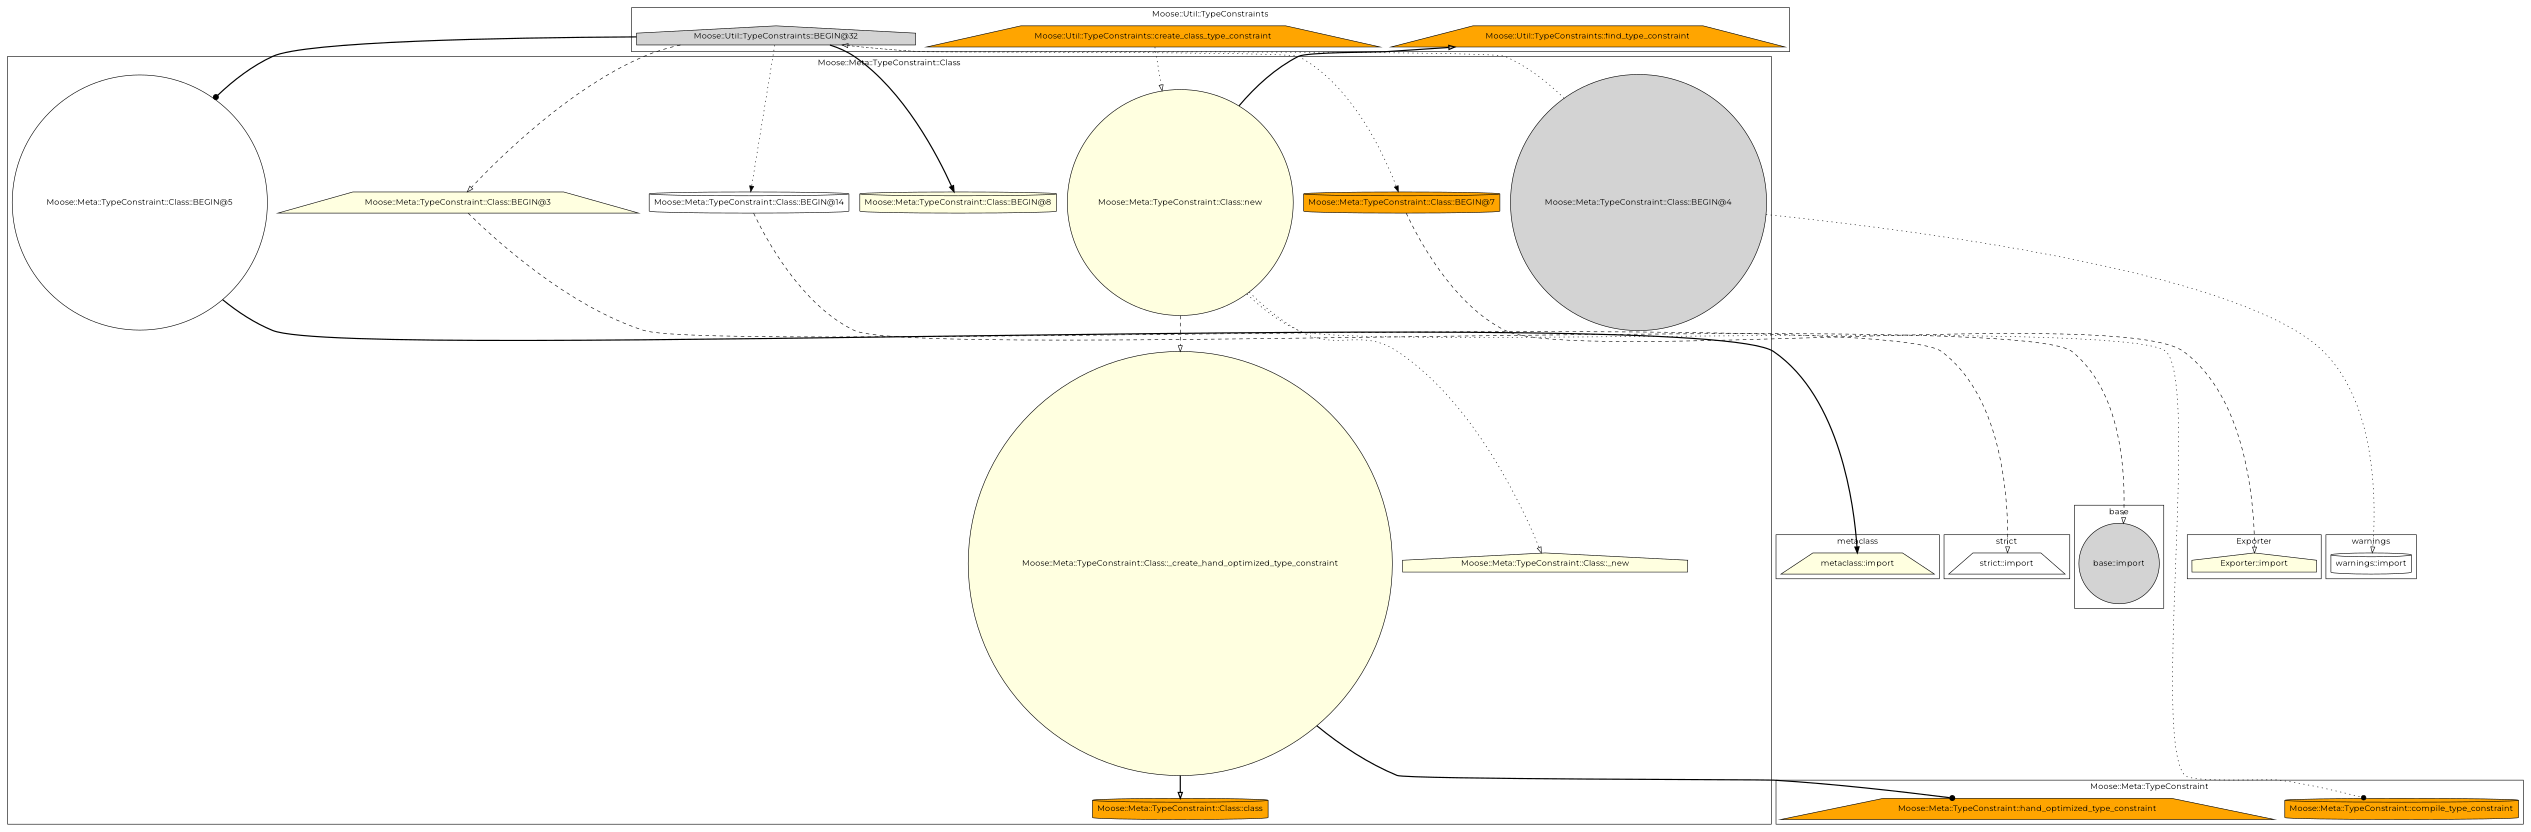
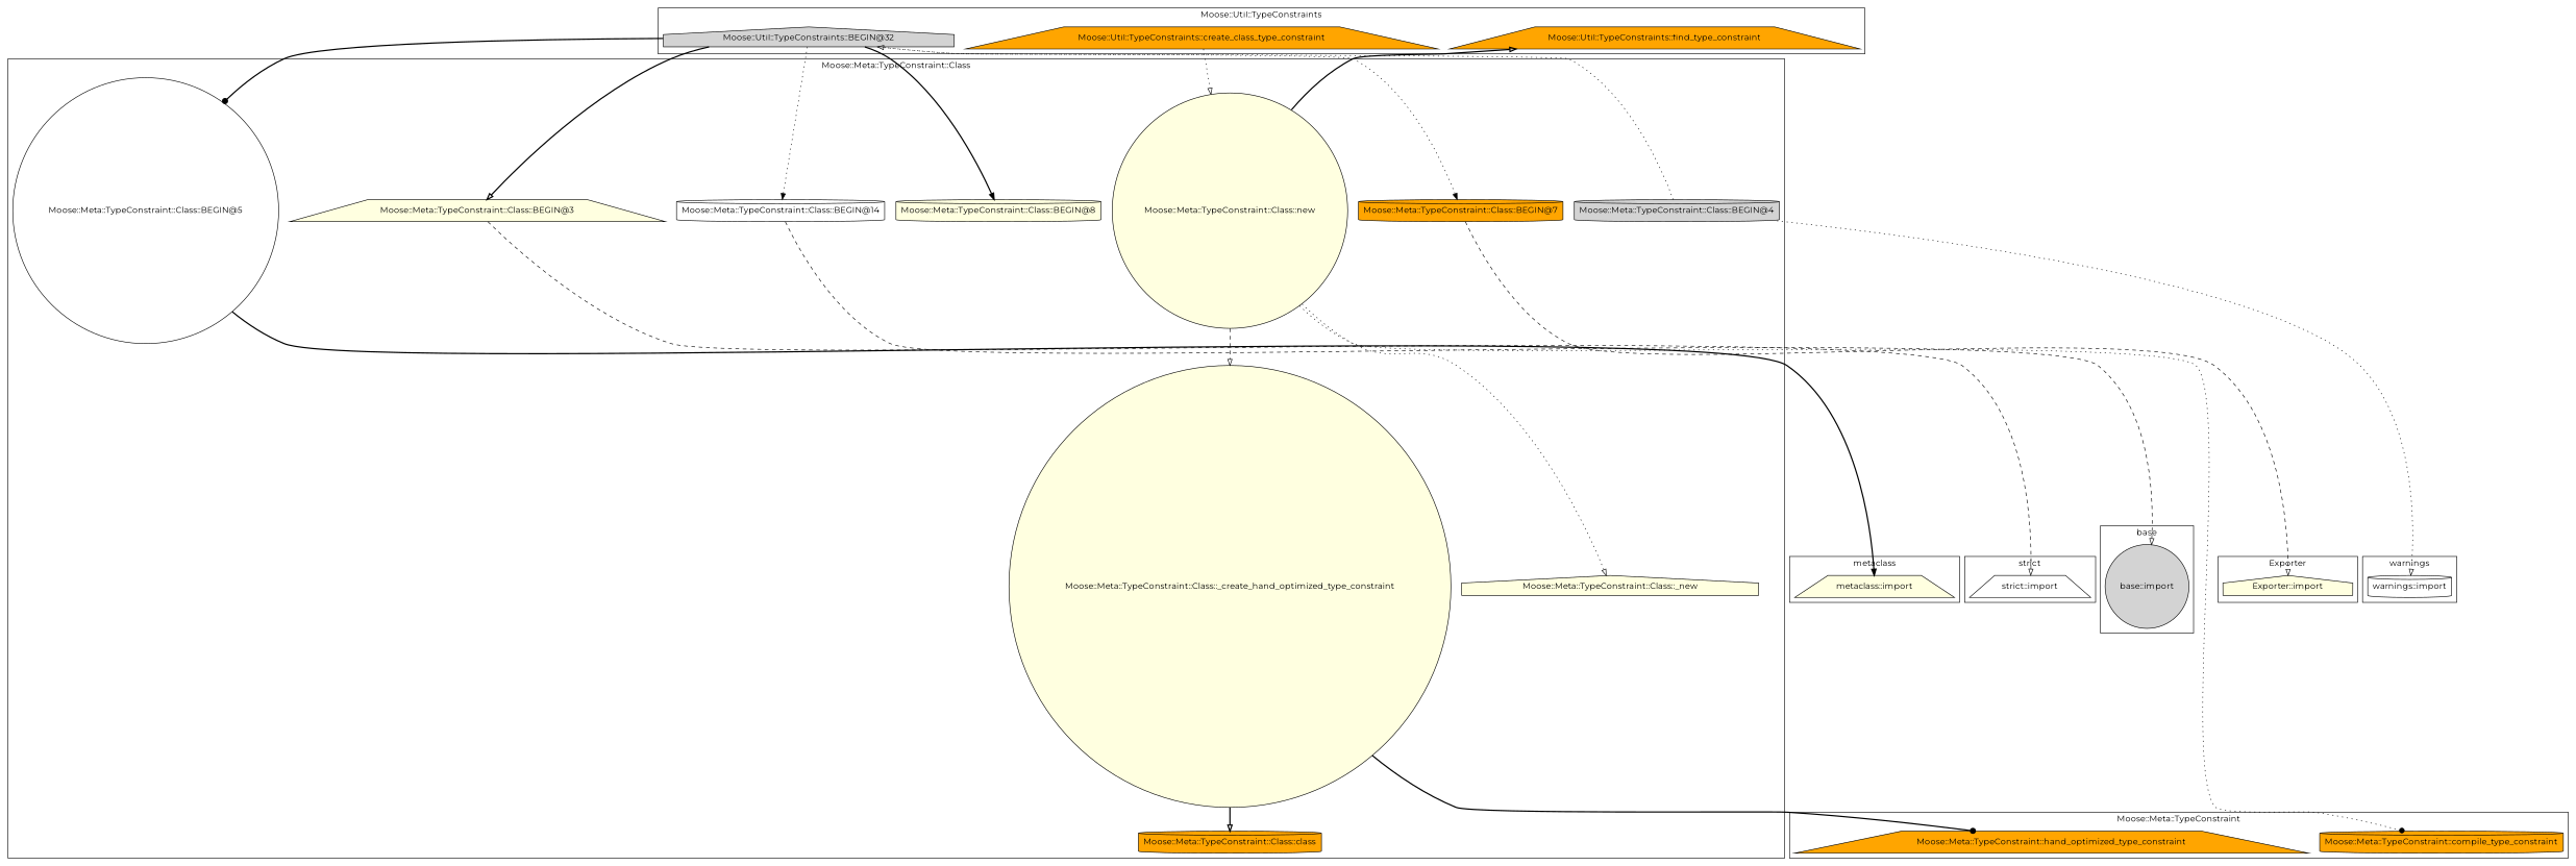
  digraph {
    fontname=Montserrat
    node [fillcolor=lightyellow fontname=Montserrat shape=trapezium style=filled]
    edge [arrowhead=onormal fontname=Montserrat style=dotted]
    "metaclass::import"
    "Moose::Util::TypeConstraints::create_class_type_constraint" [fillcolor=orange]
    "Moose::Util::TypeConstraints::find_type_constraint" [fillcolor=orange]
    "Moose::Util::TypeConstraints::BEGIN@32" [fillcolor=lightgrey shape=house]
    "warnings::import" [fillcolor=white shape=cylinder]
    "Moose::Meta::TypeConstraint::Class::BEGIN@5" [fillcolor=white shape=circle]
    "Moose::Meta::TypeConstraint::Class::BEGIN@3"
    "Moose::Meta::TypeConstraint::Class::class" [fillcolor=orange shape=cylinder]
    "Moose::Meta::TypeConstraint::Class::BEGIN@14" [fillcolor=white shape=cylinder]
    "Moose::Meta::TypeConstraint::Class::new" [shape=circle]
    "Moose::Meta::TypeConstraint::Class::_create_hand_optimized_type_constraint" [shape=circle]
    "Moose::Meta::TypeConstraint::Class::_new" [shape=house]
    "Moose::Meta::TypeConstraint::Class::BEGIN@7" [fillcolor=orange shape=cylinder]
    "Moose::Meta::TypeConstraint::Class::BEGIN@8" [shape=cylinder]
-   "Moose::Meta::TypeConstraint::Class::BEGIN@4" [fillcolor=lightgrey shape=circle]
+   "Moose::Meta::TypeConstraint::Class::BEGIN@4" [fillcolor=lightgrey shape=cylinder]
    "base::import" [fillcolor=lightgrey shape=circle]
    "strict::import" [fillcolor=white]
    "Exporter::import" [shape=house]
    "Moose::Meta::TypeConstraint::compile_type_constraint" [fillcolor=orange shape=cylinder]
    "Moose::Meta::TypeConstraint::hand_optimized_type_constraint" [fillcolor=orange]
    subgraph cluster_1 {
      label=metaclass
      "metaclass::import"
    }
    subgraph cluster_2 {
      label="Moose::Util::TypeConstraints"
      "Moose::Util::TypeConstraints::create_class_type_constraint"
      "Moose::Util::TypeConstraints::find_type_constraint"
      "Moose::Util::TypeConstraints::BEGIN@32"
    }
    subgraph cluster_3 {
      label=warnings
      "warnings::import"
    }
    subgraph cluster_4 {
      label="Moose::Meta::TypeConstraint::Class"
      "Moose::Meta::TypeConstraint::Class::BEGIN@5"
      "Moose::Meta::TypeConstraint::Class::BEGIN@3"
      "Moose::Meta::TypeConstraint::Class::class"
      "Moose::Meta::TypeConstraint::Class::BEGIN@14"
      "Moose::Meta::TypeConstraint::Class::new"
      "Moose::Meta::TypeConstraint::Class::_create_hand_optimized_type_constraint"
      "Moose::Meta::TypeConstraint::Class::_new"
      "Moose::Meta::TypeConstraint::Class::BEGIN@7"
      "Moose::Meta::TypeConstraint::Class::BEGIN@8"
      "Moose::Meta::TypeConstraint::Class::BEGIN@4"
    }
    subgraph cluster_5 {
      label=base
      "base::import"
    }
    subgraph cluster_6 {
      label="strict"
      "strict::import"
    }
    subgraph cluster_7 {
      label=Exporter
      "Exporter::import"
    }
    subgraph cluster_8 {
      label="Moose::Meta::TypeConstraint"
      "Moose::Meta::TypeConstraint::compile_type_constraint"
      "Moose::Meta::TypeConstraint::hand_optimized_type_constraint"
    }
    "Moose::Util::TypeConstraints::create_class_type_constraint" -> "Moose::Meta::TypeConstraint::Class::new"
    "Moose::Util::TypeConstraints::BEGIN@32" -> "Moose::Meta::TypeConstraint::Class::BEGIN@5" [arrowhead=dot style=bold]
-   "Moose::Util::TypeConstraints::BEGIN@32" -> "Moose::Meta::TypeConstraint::Class::BEGIN@3" [style=dashed]
+   "Moose::Util::TypeConstraints::BEGIN@32" -> "Moose::Meta::TypeConstraint::Class::BEGIN@3" [style=bold]
    "Moose::Util::TypeConstraints::BEGIN@32" -> "Moose::Meta::TypeConstraint::Class::BEGIN@14" [arrowhead=normal]
    "Moose::Util::TypeConstraints::BEGIN@32" -> "Moose::Meta::TypeConstraint::Class::BEGIN@7" [arrowhead=normal]
    "Moose::Util::TypeConstraints::BEGIN@32" -> "Moose::Meta::TypeConstraint::Class::BEGIN@8" [arrowhead=normal style=bold]
    "Moose::Meta::TypeConstraint::Class::BEGIN@5" -> "metaclass::import" [arrowhead=normal style=bold]
    "Moose::Meta::TypeConstraint::Class::BEGIN@3" -> "strict::import" [style=dashed]
    "Moose::Meta::TypeConstraint::Class::BEGIN@14" -> "base::import" [style=dashed]
    "Moose::Meta::TypeConstraint::Class::new" -> "Moose::Util::TypeConstraints::find_type_constraint" [style=bold]
    "Moose::Meta::TypeConstraint::Class::new" -> "Moose::Meta::TypeConstraint::Class::_create_hand_optimized_type_constraint" [style=dashed]
    "Moose::Meta::TypeConstraint::Class::new" -> "Moose::Meta::TypeConstraint::Class::_new"
    "Moose::Meta::TypeConstraint::Class::new" -> "Moose::Meta::TypeConstraint::compile_type_constraint" [arrowhead=dot]
    "Moose::Meta::TypeConstraint::Class::_create_hand_optimized_type_constraint" -> "Moose::Meta::TypeConstraint::Class::class" [style=bold]
    "Moose::Meta::TypeConstraint::Class::_create_hand_optimized_type_constraint" -> "Moose::Meta::TypeConstraint::hand_optimized_type_constraint" [arrowhead=dot style=bold]
    "Moose::Meta::TypeConstraint::Class::BEGIN@7" -> "Exporter::import" [style=dashed]
    "Moose::Meta::TypeConstraint::Class::BEGIN@4" -> "Moose::Util::TypeConstraints::BEGIN@32"
    "Moose::Meta::TypeConstraint::Class::BEGIN@4" -> "warnings::import"
  }
